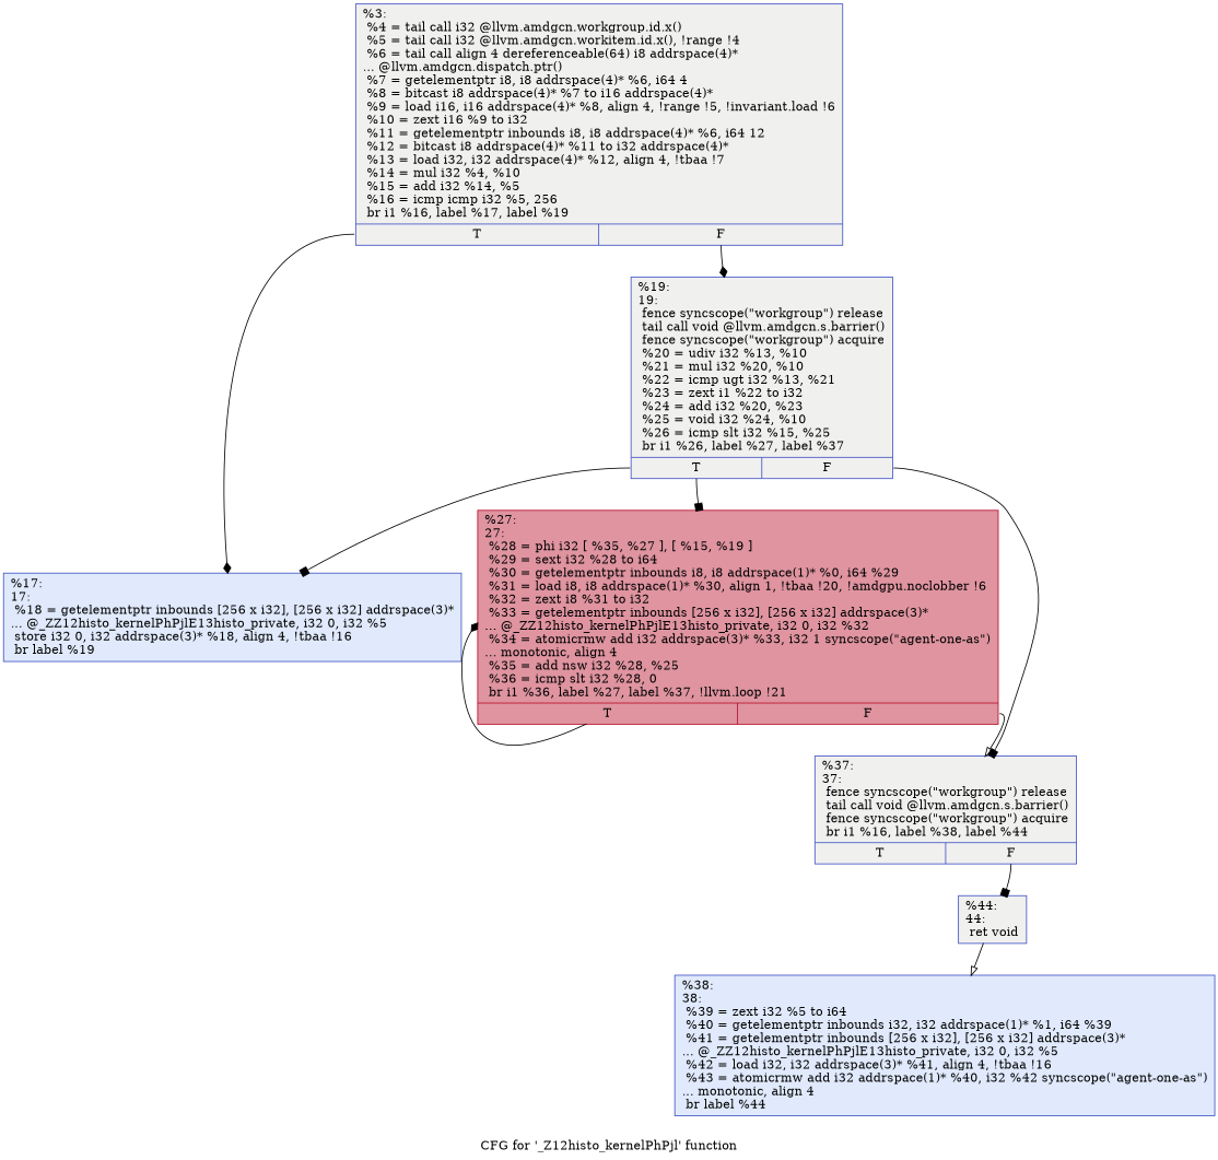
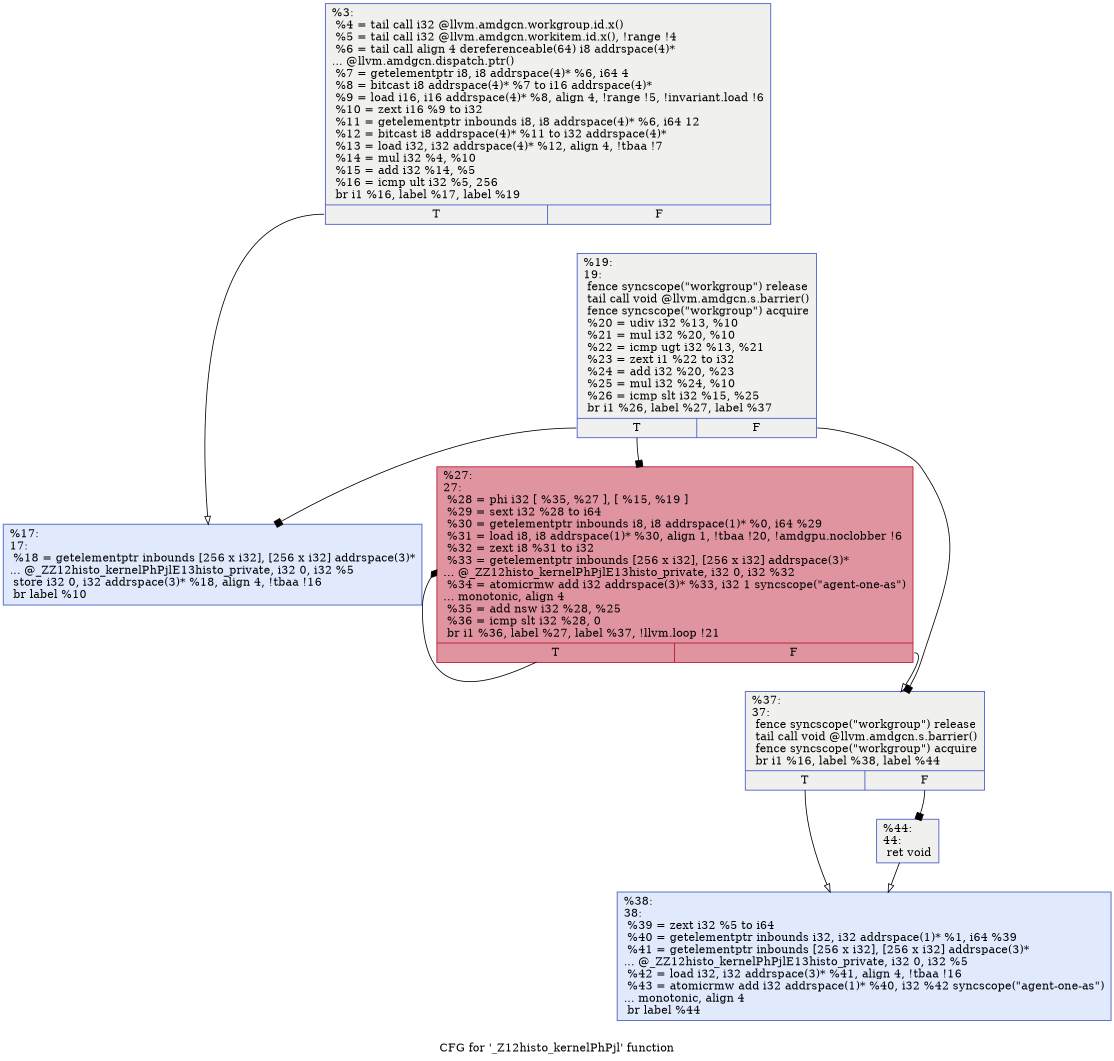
  digraph {
    label="CFG for '_Z12histo_kernelPhPjl' function"
    node [color="#3d50c3ff" fillcolor="#dedcdb70" shape=record style=filled]
    edge [arrowhead=onormal tailport=s0]
-   n1 [label="{%3:\l  %4 = tail call i32 @llvm.amdgcn.workgroup.id.x()\l  %5 = tail call i32 @llvm.amdgcn.workitem.id.x(), !range !4\l  %6 = tail call align 4 dereferenceable(64) i8 addrspace(4)*\l... @llvm.amdgcn.dispatch.ptr()\l  %7 = getelementptr i8, i8 addrspace(4)* %6, i64 4\l  %8 = bitcast i8 addrspace(4)* %7 to i16 addrspace(4)*\l  %9 = load i16, i16 addrspace(4)* %8, align 4, !range !5, !invariant.load !6\l  %10 = zext i16 %9 to i32\l  %11 = getelementptr inbounds i8, i8 addrspace(4)* %6, i64 12\l  %12 = bitcast i8 addrspace(4)* %11 to i32 addrspace(4)*\l  %13 = load i32, i32 addrspace(4)* %12, align 4, !tbaa !7\l  %14 = mul i32 %4, %10\l  %15 = add i32 %14, %5\l  %16 = icmp icmp i32 %5, 256\l  br i1 %16, label %17, label %19\l|{<s0>T|<s1>F}}"]
-   n2 [fillcolor="#b9d0f970" label="{%17:\l17:                                               \l  %18 = getelementptr inbounds [256 x i32], [256 x i32] addrspace(3)*\l... @_ZZ12histo_kernelPhPjlE13histo_private, i32 0, i32 %5\l  store i32 0, i32 addrspace(3)* %18, align 4, !tbaa !16\l  br label %19\l}"]
-   n3 [label="{%19:\l19:                                               \l  fence syncscope(\"workgroup\") release\l  tail call void @llvm.amdgcn.s.barrier()\l  fence syncscope(\"workgroup\") acquire\l  %20 = udiv i32 %13, %10\l  %21 = mul i32 %20, %10\l  %22 = icmp ugt i32 %13, %21\l  %23 = zext i1 %22 to i32\l  %24 = add i32 %20, %23\l  %25 = void i32 %24, %10\l  %26 = icmp slt i32 %15, %25\l  br i1 %26, label %27, label %37\l|{<s0>T|<s1>F}}"]
+   n1 [label="{%3:\l  %4 = tail call i32 @llvm.amdgcn.workgroup.id.x()\l  %5 = tail call i32 @llvm.amdgcn.workitem.id.x(), !range !4\l  %6 = tail call align 4 dereferenceable(64) i8 addrspace(4)*\l... @llvm.amdgcn.dispatch.ptr()\l  %7 = getelementptr i8, i8 addrspace(4)* %6, i64 4\l  %8 = bitcast i8 addrspace(4)* %7 to i16 addrspace(4)*\l  %9 = load i16, i16 addrspace(4)* %8, align 4, !range !5, !invariant.load !6\l  %10 = zext i16 %9 to i32\l  %11 = getelementptr inbounds i8, i8 addrspace(4)* %6, i64 12\l  %12 = bitcast i8 addrspace(4)* %11 to i32 addrspace(4)*\l  %13 = load i32, i32 addrspace(4)* %12, align 4, !tbaa !7\l  %14 = mul i32 %4, %10\l  %15 = add i32 %14, %5\l  %16 = icmp ult i32 %5, 256\l  br i1 %16, label %17, label %19\l|{<s0>T|<s1>F}}"]
+   n2 [fillcolor="#b9d0f970" label="{%17:\l17:                                               \l  %18 = getelementptr inbounds [256 x i32], [256 x i32] addrspace(3)*\l... @_ZZ12histo_kernelPhPjlE13histo_private, i32 0, i32 %5\l  store i32 0, i32 addrspace(3)* %18, align 4, !tbaa !16\l  br label %10\l}"]
+   n3 [label="{%19:\l19:                                               \l  fence syncscope(\"workgroup\") release\l  tail call void @llvm.amdgcn.s.barrier()\l  fence syncscope(\"workgroup\") acquire\l  %20 = udiv i32 %13, %10\l  %21 = mul i32 %20, %10\l  %22 = icmp ugt i32 %13, %21\l  %23 = zext i1 %22 to i32\l  %24 = add i32 %20, %23\l  %25 = mul i32 %24, %10\l  %26 = icmp slt i32 %15, %25\l  br i1 %26, label %27, label %37\l|{<s0>T|<s1>F}}"]
    n4 [color="#b70d28ff" fillcolor="#b70d2870" label="{%27:\l27:                                               \l  %28 = phi i32 [ %35, %27 ], [ %15, %19 ]\l  %29 = sext i32 %28 to i64\l  %30 = getelementptr inbounds i8, i8 addrspace(1)* %0, i64 %29\l  %31 = load i8, i8 addrspace(1)* %30, align 1, !tbaa !20, !amdgpu.noclobber !6\l  %32 = zext i8 %31 to i32\l  %33 = getelementptr inbounds [256 x i32], [256 x i32] addrspace(3)*\l... @_ZZ12histo_kernelPhPjlE13histo_private, i32 0, i32 %32\l  %34 = atomicrmw add i32 addrspace(3)* %33, i32 1 syncscope(\"agent-one-as\")\l... monotonic, align 4\l  %35 = add nsw i32 %28, %25\l  %36 = icmp slt i32 %28, 0\l  br i1 %36, label %27, label %37, !llvm.loop !21\l|{<s0>T|<s1>F}}"]
    n5 [label="{%37:\l37:                                               \l  fence syncscope(\"workgroup\") release\l  tail call void @llvm.amdgcn.s.barrier()\l  fence syncscope(\"workgroup\") acquire\l  br i1 %16, label %38, label %44\l|{<s0>T|<s1>F}}"]
    n6 [fillcolor="#b9d0f970" label="{%38:\l38:                                               \l  %39 = zext i32 %5 to i64\l  %40 = getelementptr inbounds i32, i32 addrspace(1)* %1, i64 %39\l  %41 = getelementptr inbounds [256 x i32], [256 x i32] addrspace(3)*\l... @_ZZ12histo_kernelPhPjlE13histo_private, i32 0, i32 %5\l  %42 = load i32, i32 addrspace(3)* %41, align 4, !tbaa !16\l  %43 = atomicrmw add i32 addrspace(1)* %40, i32 %42 syncscope(\"agent-one-as\")\l... monotonic, align 4\l  br label %44\l}"]
    n7 [label="{%44:\l44:                                               \l  ret void\l}"]
-   n1 -> n2 [arrowhead=diamond]
-   n1 -> n3 [arrowhead=diamond tailport=s1]
+   n1 -> n2
    n3 -> n2 [arrowhead=box]
    n3 -> n4 [arrowhead=box]
    n3 -> n5 [arrowhead=box tailport=s1]
    n4 -> n4 [arrowhead=diamond]
    n4 -> n5 [tailport=s1]
+   n5 -> n6
    n5 -> n7 [arrowhead=box tailport=s1]
    n7 -> n6
  }
